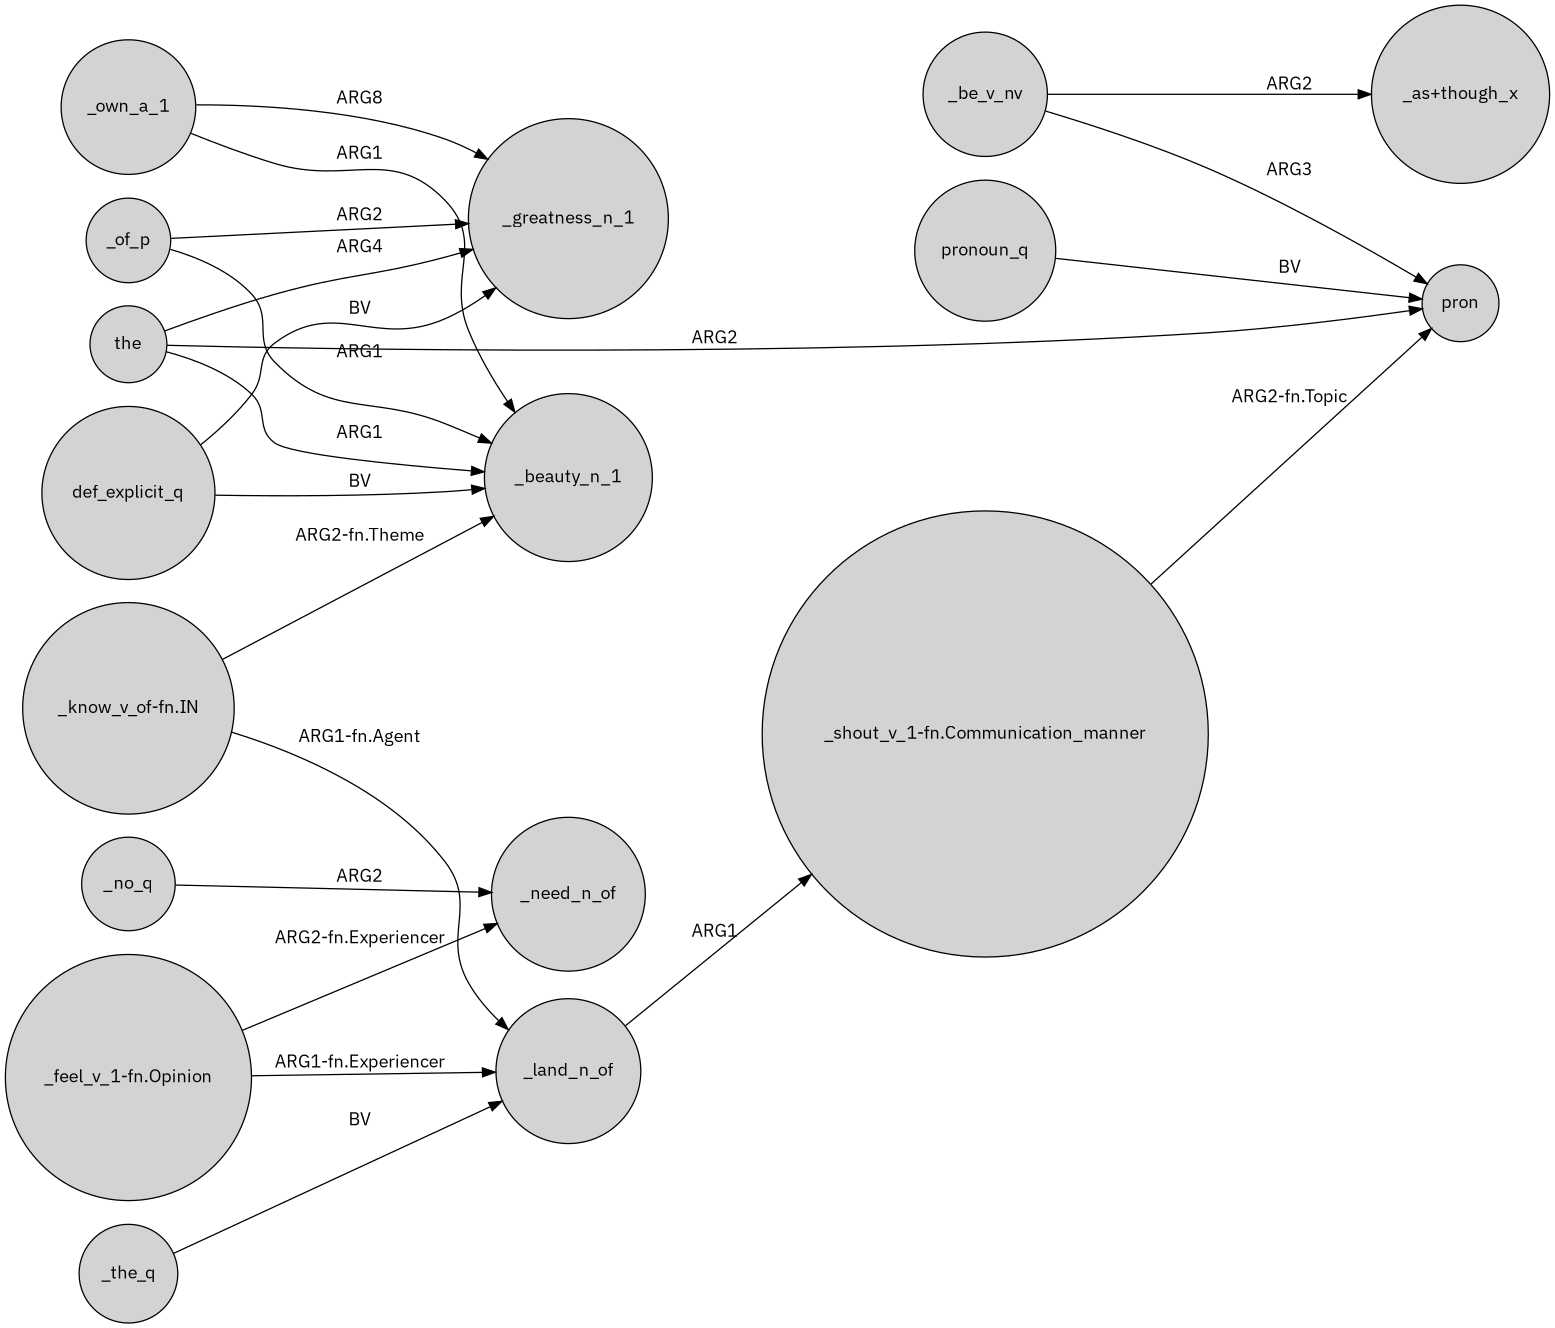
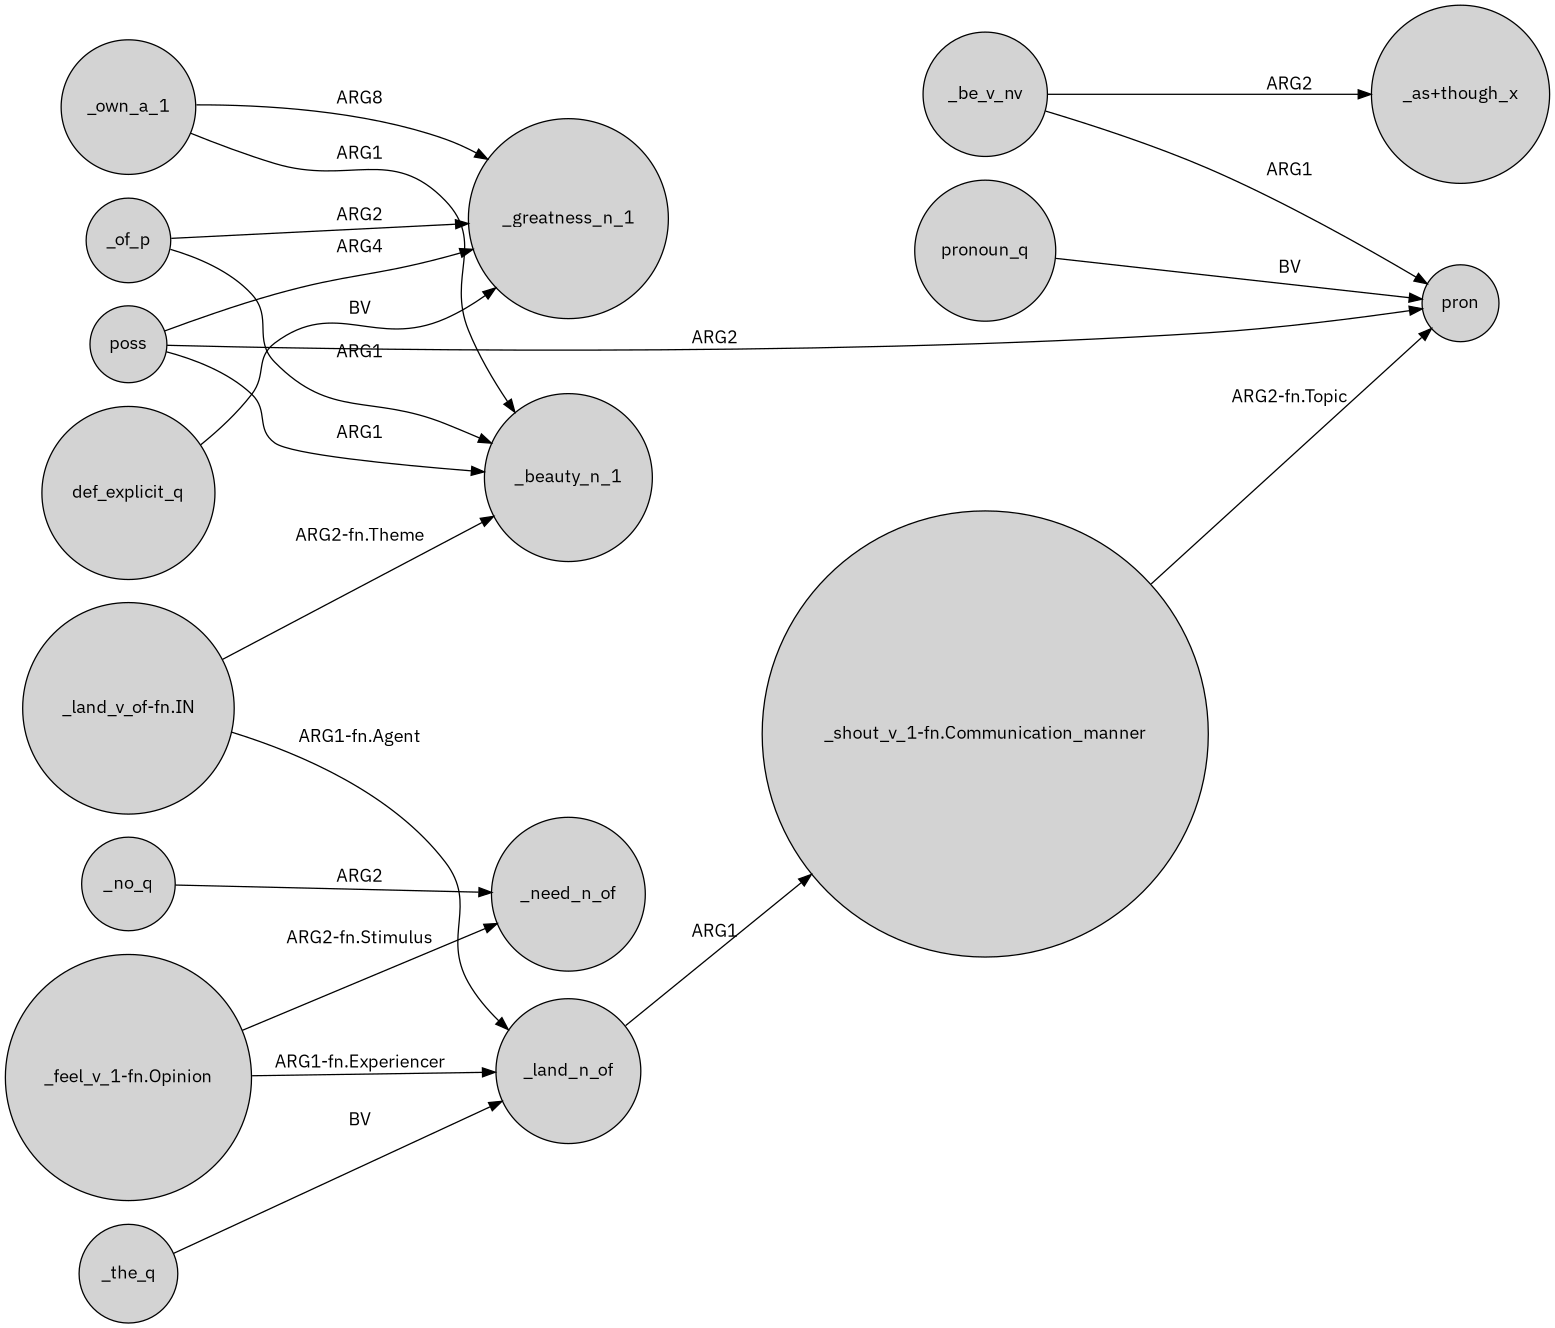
  digraph {
    fontname="IBM Plex Sans"
    rankdir=LR
    node [fontname="IBM Plex Sans" shape=circle style=filled]
    edge [fontname="IBM Plex Sans"]
    _be_v_nv
    pron
    "_as+though_x"
-   poss [label=the]
+   poss
    _greatness_n_1
    _beauty_n_1
    "_feel_v_1-fn.Opinion"
    _land_n_of
    _need_n_of
    "_shout_v_1-fn.Communication_manner"
    def_explicit_q
    _own_a_1
-   "_know_v_of-fn.IN"
+   "_know_v_of-fn.IN" [label="_land_v_of-fn.IN"]
    _of_p
    _no_q
    _the_q
    pronoun_q
-   _be_v_nv -> pron [label=ARG3]
+   _be_v_nv -> pron [label=ARG1]
    _be_v_nv -> "_as+though_x" [label=ARG2]
    poss -> pron [label=ARG2]
    poss -> _greatness_n_1 [label=ARG4]
    poss -> _beauty_n_1 [label=ARG1]
    "_feel_v_1-fn.Opinion" -> _land_n_of [label="ARG1-fn.Experiencer"]
-   "_feel_v_1-fn.Opinion" -> _need_n_of [label="ARG2-fn.Experiencer"]
+   "_feel_v_1-fn.Opinion" -> _need_n_of [label="ARG2-fn.Stimulus"]
    _land_n_of -> "_shout_v_1-fn.Communication_manner" [label=ARG1]
    "_shout_v_1-fn.Communication_manner" -> pron [label="ARG2-fn.Topic"]
    def_explicit_q -> _greatness_n_1 [label=BV]
-   def_explicit_q -> _beauty_n_1 [label=BV]
    _own_a_1 -> _greatness_n_1 [label=ARG8]
    _own_a_1 -> _beauty_n_1 [label=ARG1]
    "_know_v_of-fn.IN" -> _beauty_n_1 [label="ARG2-fn.Theme"]
    "_know_v_of-fn.IN" -> _land_n_of [label="ARG1-fn.Agent"]
    _of_p -> _greatness_n_1 [label=ARG2]
    _of_p -> _beauty_n_1 [label=ARG1]
    _no_q -> _need_n_of [label=ARG2]
    _the_q -> _land_n_of [label=BV]
    pronoun_q -> pron [label=BV]
  }
